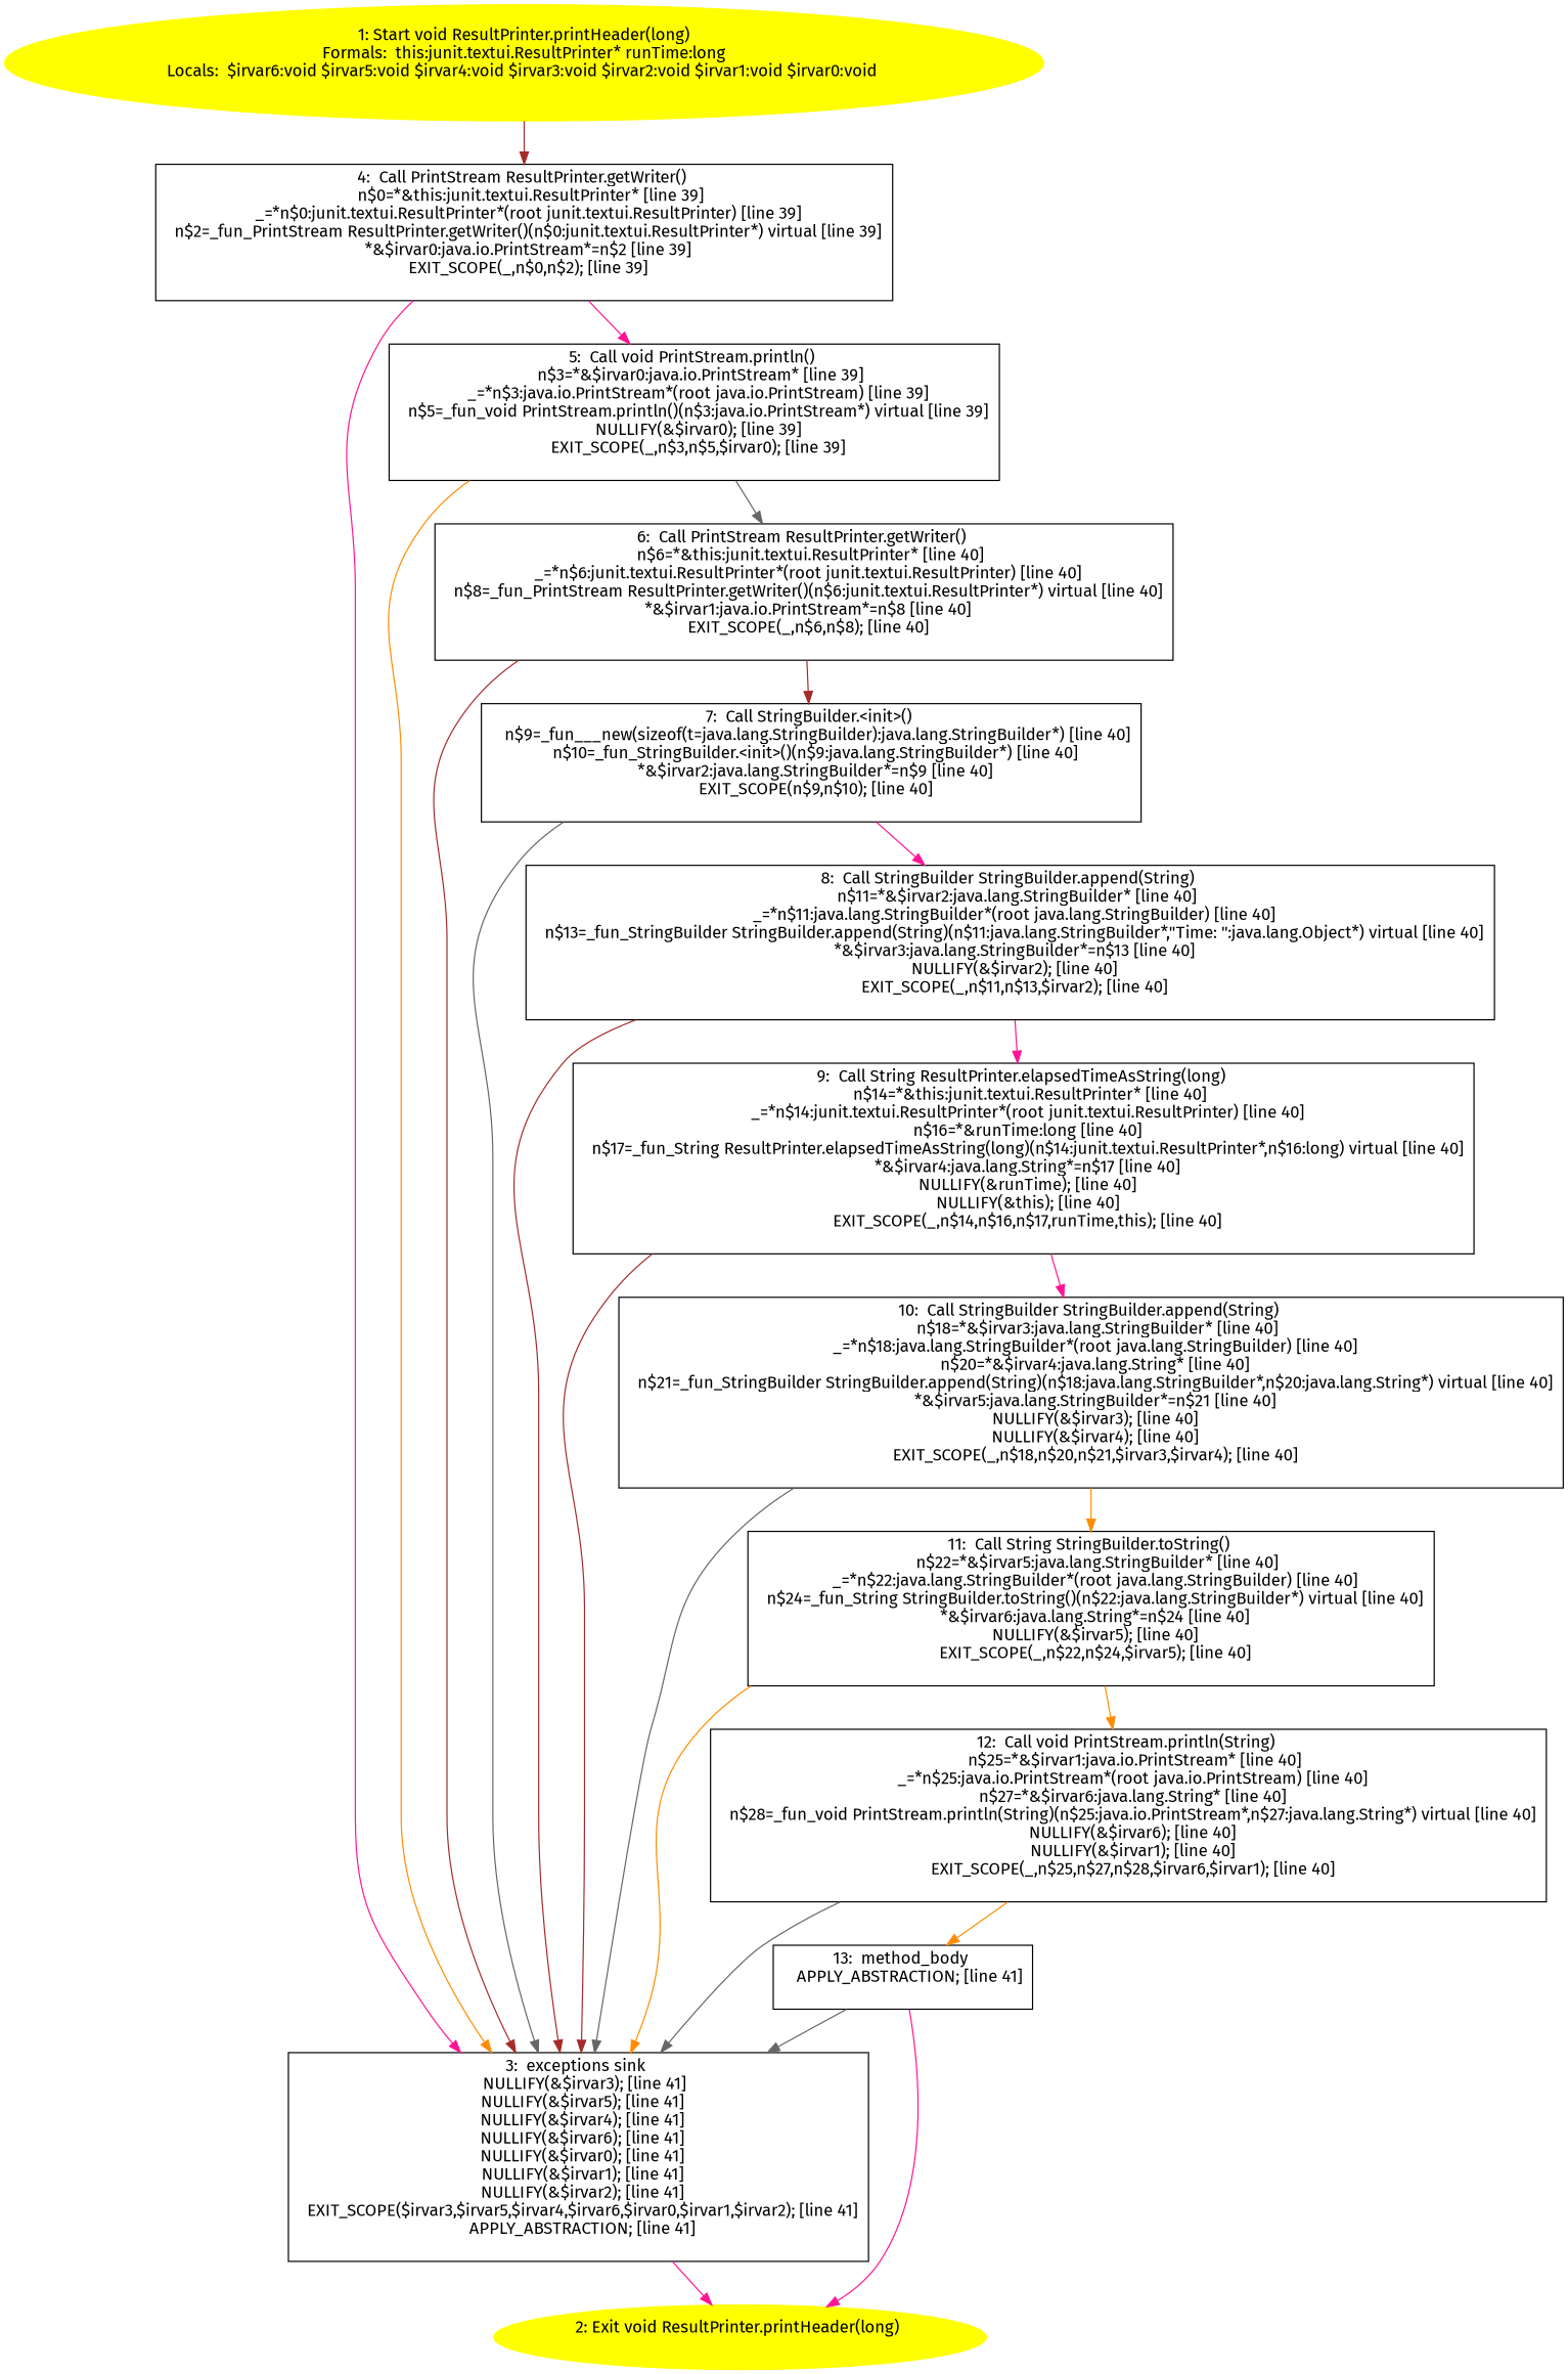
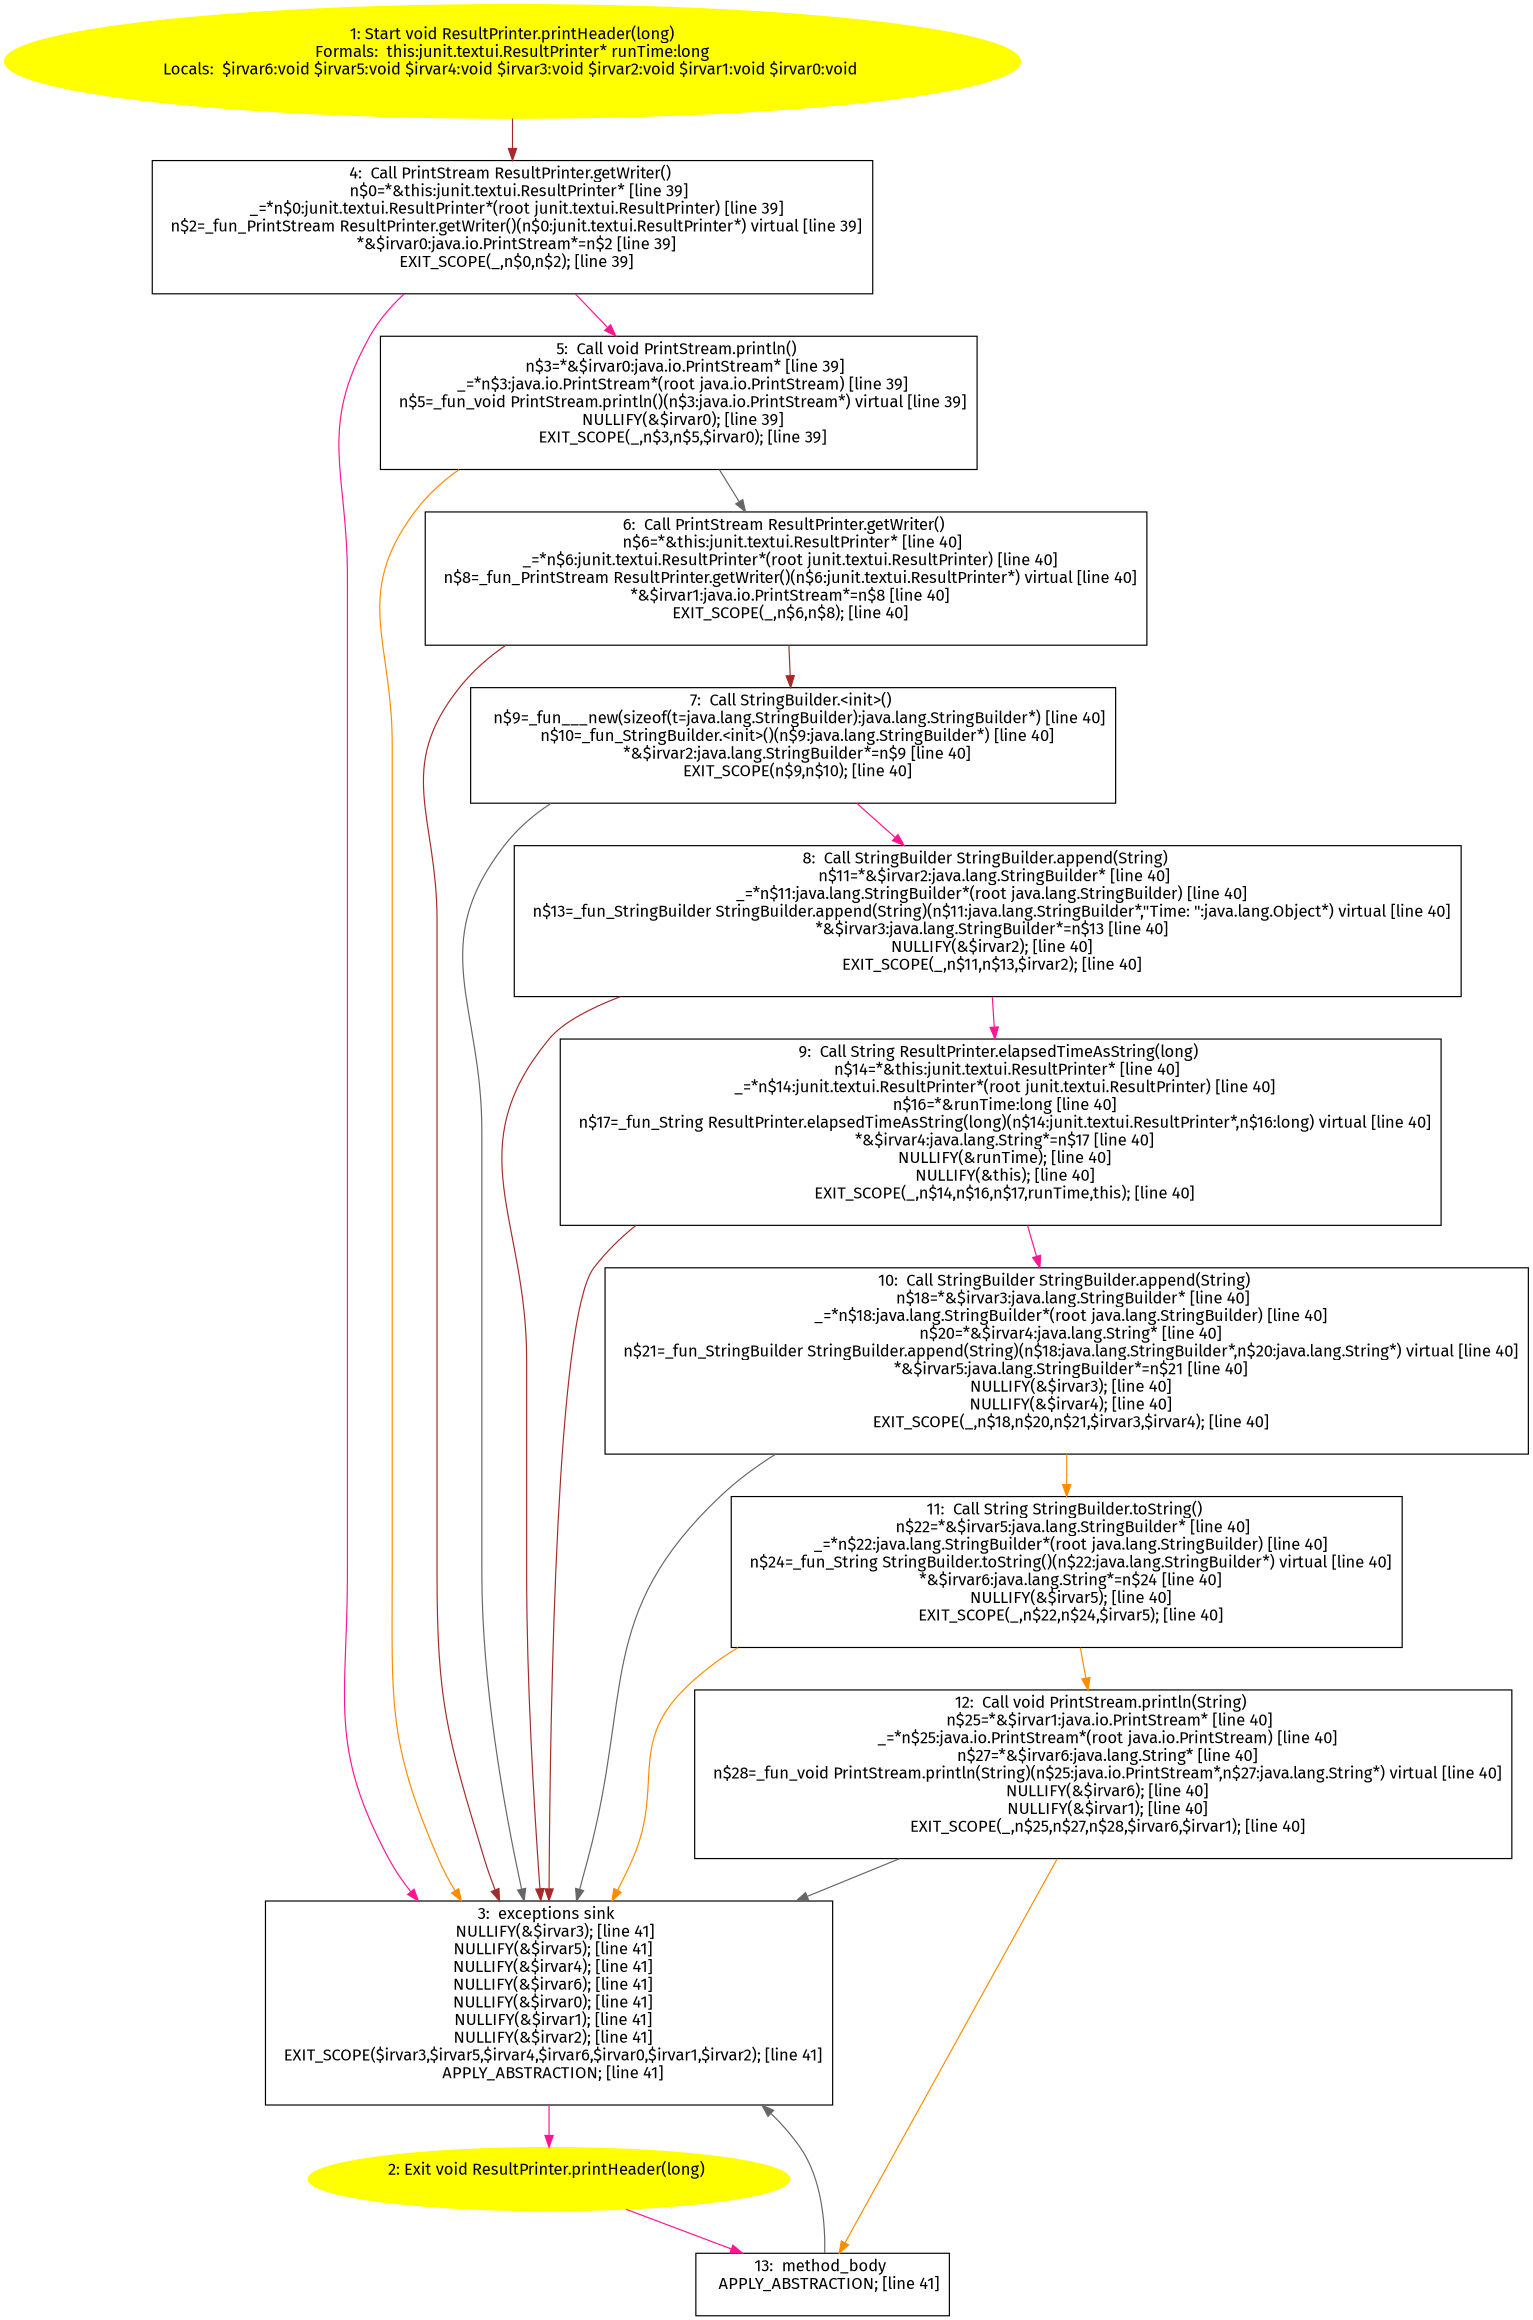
  digraph {
    fontname="Fira Sans"
    node [fontname="Fira Sans" shape=box]
    edge [color=deeppink fontname="Fira Sans"]
    n1 [color=yellow label="1: Start void ResultPrinter.printHeader(long)\nFormals:  this:junit.textui.ResultPrinter* runTime:long\nLocals:  $irvar6:void $irvar5:void $irvar4:void $irvar3:void $irvar2:void $irvar1:void $irvar0:void \n  " style=filled shape=""]
    n2 [label="4:  Call PrintStream ResultPrinter.getWriter() \n   n$0=*&this:junit.textui.ResultPrinter* [line 39]\n  _=*n$0:junit.textui.ResultPrinter*(root junit.textui.ResultPrinter) [line 39]\n  n$2=_fun_PrintStream ResultPrinter.getWriter()(n$0:junit.textui.ResultPrinter*) virtual [line 39]\n  *&$irvar0:java.io.PrintStream*=n$2 [line 39]\n  EXIT_SCOPE(_,n$0,n$2); [line 39]\n "]
    n3 [label="3:  exceptions sink \n   NULLIFY(&$irvar3); [line 41]\n  NULLIFY(&$irvar5); [line 41]\n  NULLIFY(&$irvar4); [line 41]\n  NULLIFY(&$irvar6); [line 41]\n  NULLIFY(&$irvar0); [line 41]\n  NULLIFY(&$irvar1); [line 41]\n  NULLIFY(&$irvar2); [line 41]\n  EXIT_SCOPE($irvar3,$irvar5,$irvar4,$irvar6,$irvar0,$irvar1,$irvar2); [line 41]\n  APPLY_ABSTRACTION; [line 41]\n "]
    n4 [label="5:  Call void PrintStream.println() \n   n$3=*&$irvar0:java.io.PrintStream* [line 39]\n  _=*n$3:java.io.PrintStream*(root java.io.PrintStream) [line 39]\n  n$5=_fun_void PrintStream.println()(n$3:java.io.PrintStream*) virtual [line 39]\n  NULLIFY(&$irvar0); [line 39]\n  EXIT_SCOPE(_,n$3,n$5,$irvar0); [line 39]\n "]
    n5 [color=yellow label="2: Exit void ResultPrinter.printHeader(long) \n  " style=filled shape=""]
    n6 [label="6:  Call PrintStream ResultPrinter.getWriter() \n   n$6=*&this:junit.textui.ResultPrinter* [line 40]\n  _=*n$6:junit.textui.ResultPrinter*(root junit.textui.ResultPrinter) [line 40]\n  n$8=_fun_PrintStream ResultPrinter.getWriter()(n$6:junit.textui.ResultPrinter*) virtual [line 40]\n  *&$irvar1:java.io.PrintStream*=n$8 [line 40]\n  EXIT_SCOPE(_,n$6,n$8); [line 40]\n "]
    n7 [label="7:  Call StringBuilder.<init>() \n   n$9=_fun___new(sizeof(t=java.lang.StringBuilder):java.lang.StringBuilder*) [line 40]\n  n$10=_fun_StringBuilder.<init>()(n$9:java.lang.StringBuilder*) [line 40]\n  *&$irvar2:java.lang.StringBuilder*=n$9 [line 40]\n  EXIT_SCOPE(n$9,n$10); [line 40]\n "]
    n8 [label="8:  Call StringBuilder StringBuilder.append(String) \n   n$11=*&$irvar2:java.lang.StringBuilder* [line 40]\n  _=*n$11:java.lang.StringBuilder*(root java.lang.StringBuilder) [line 40]\n  n$13=_fun_StringBuilder StringBuilder.append(String)(n$11:java.lang.StringBuilder*,\"Time: \":java.lang.Object*) virtual [line 40]\n  *&$irvar3:java.lang.StringBuilder*=n$13 [line 40]\n  NULLIFY(&$irvar2); [line 40]\n  EXIT_SCOPE(_,n$11,n$13,$irvar2); [line 40]\n "]
    n9 [label="9:  Call String ResultPrinter.elapsedTimeAsString(long) \n   n$14=*&this:junit.textui.ResultPrinter* [line 40]\n  _=*n$14:junit.textui.ResultPrinter*(root junit.textui.ResultPrinter) [line 40]\n  n$16=*&runTime:long [line 40]\n  n$17=_fun_String ResultPrinter.elapsedTimeAsString(long)(n$14:junit.textui.ResultPrinter*,n$16:long) virtual [line 40]\n  *&$irvar4:java.lang.String*=n$17 [line 40]\n  NULLIFY(&runTime); [line 40]\n  NULLIFY(&this); [line 40]\n  EXIT_SCOPE(_,n$14,n$16,n$17,runTime,this); [line 40]\n "]
    n10 [label="10:  Call StringBuilder StringBuilder.append(String) \n   n$18=*&$irvar3:java.lang.StringBuilder* [line 40]\n  _=*n$18:java.lang.StringBuilder*(root java.lang.StringBuilder) [line 40]\n  n$20=*&$irvar4:java.lang.String* [line 40]\n  n$21=_fun_StringBuilder StringBuilder.append(String)(n$18:java.lang.StringBuilder*,n$20:java.lang.String*) virtual [line 40]\n  *&$irvar5:java.lang.StringBuilder*=n$21 [line 40]\n  NULLIFY(&$irvar3); [line 40]\n  NULLIFY(&$irvar4); [line 40]\n  EXIT_SCOPE(_,n$18,n$20,n$21,$irvar3,$irvar4); [line 40]\n "]
    n11 [label="11:  Call String StringBuilder.toString() \n   n$22=*&$irvar5:java.lang.StringBuilder* [line 40]\n  _=*n$22:java.lang.StringBuilder*(root java.lang.StringBuilder) [line 40]\n  n$24=_fun_String StringBuilder.toString()(n$22:java.lang.StringBuilder*) virtual [line 40]\n  *&$irvar6:java.lang.String*=n$24 [line 40]\n  NULLIFY(&$irvar5); [line 40]\n  EXIT_SCOPE(_,n$22,n$24,$irvar5); [line 40]\n "]
    n12 [label="12:  Call void PrintStream.println(String) \n   n$25=*&$irvar1:java.io.PrintStream* [line 40]\n  _=*n$25:java.io.PrintStream*(root java.io.PrintStream) [line 40]\n  n$27=*&$irvar6:java.lang.String* [line 40]\n  n$28=_fun_void PrintStream.println(String)(n$25:java.io.PrintStream*,n$27:java.lang.String*) virtual [line 40]\n  NULLIFY(&$irvar6); [line 40]\n  NULLIFY(&$irvar1); [line 40]\n  EXIT_SCOPE(_,n$25,n$27,n$28,$irvar6,$irvar1); [line 40]\n "]
    n13 [label="13:  method_body \n   APPLY_ABSTRACTION; [line 41]\n "]
    n1 -> n2 [color=brown]
    n2 -> n3
    n2 -> n4
    n3 -> n5
    n4 -> n3 [color=darkorange]
    n4 -> n6 [color=gray40]
    n6 -> n3 [color=brown]
    n6 -> n7 [color=brown]
    n7 -> n3 [color=gray40]
    n7 -> n8
    n8 -> n3 [color=brown]
    n8 -> n9
    n9 -> n3 [color=brown]
    n9 -> n10
    n10 -> n3 [color=gray40]
    n10 -> n11 [color=darkorange]
    n11 -> n3 [color=darkorange]
    n11 -> n12 [color=darkorange]
    n12 -> n3 [color=gray40]
    n12 -> n13 [color=darkorange]
    n13 -> n3 [color=gray40]
-   n13 -> n5
+   n5 -> n13
  }
